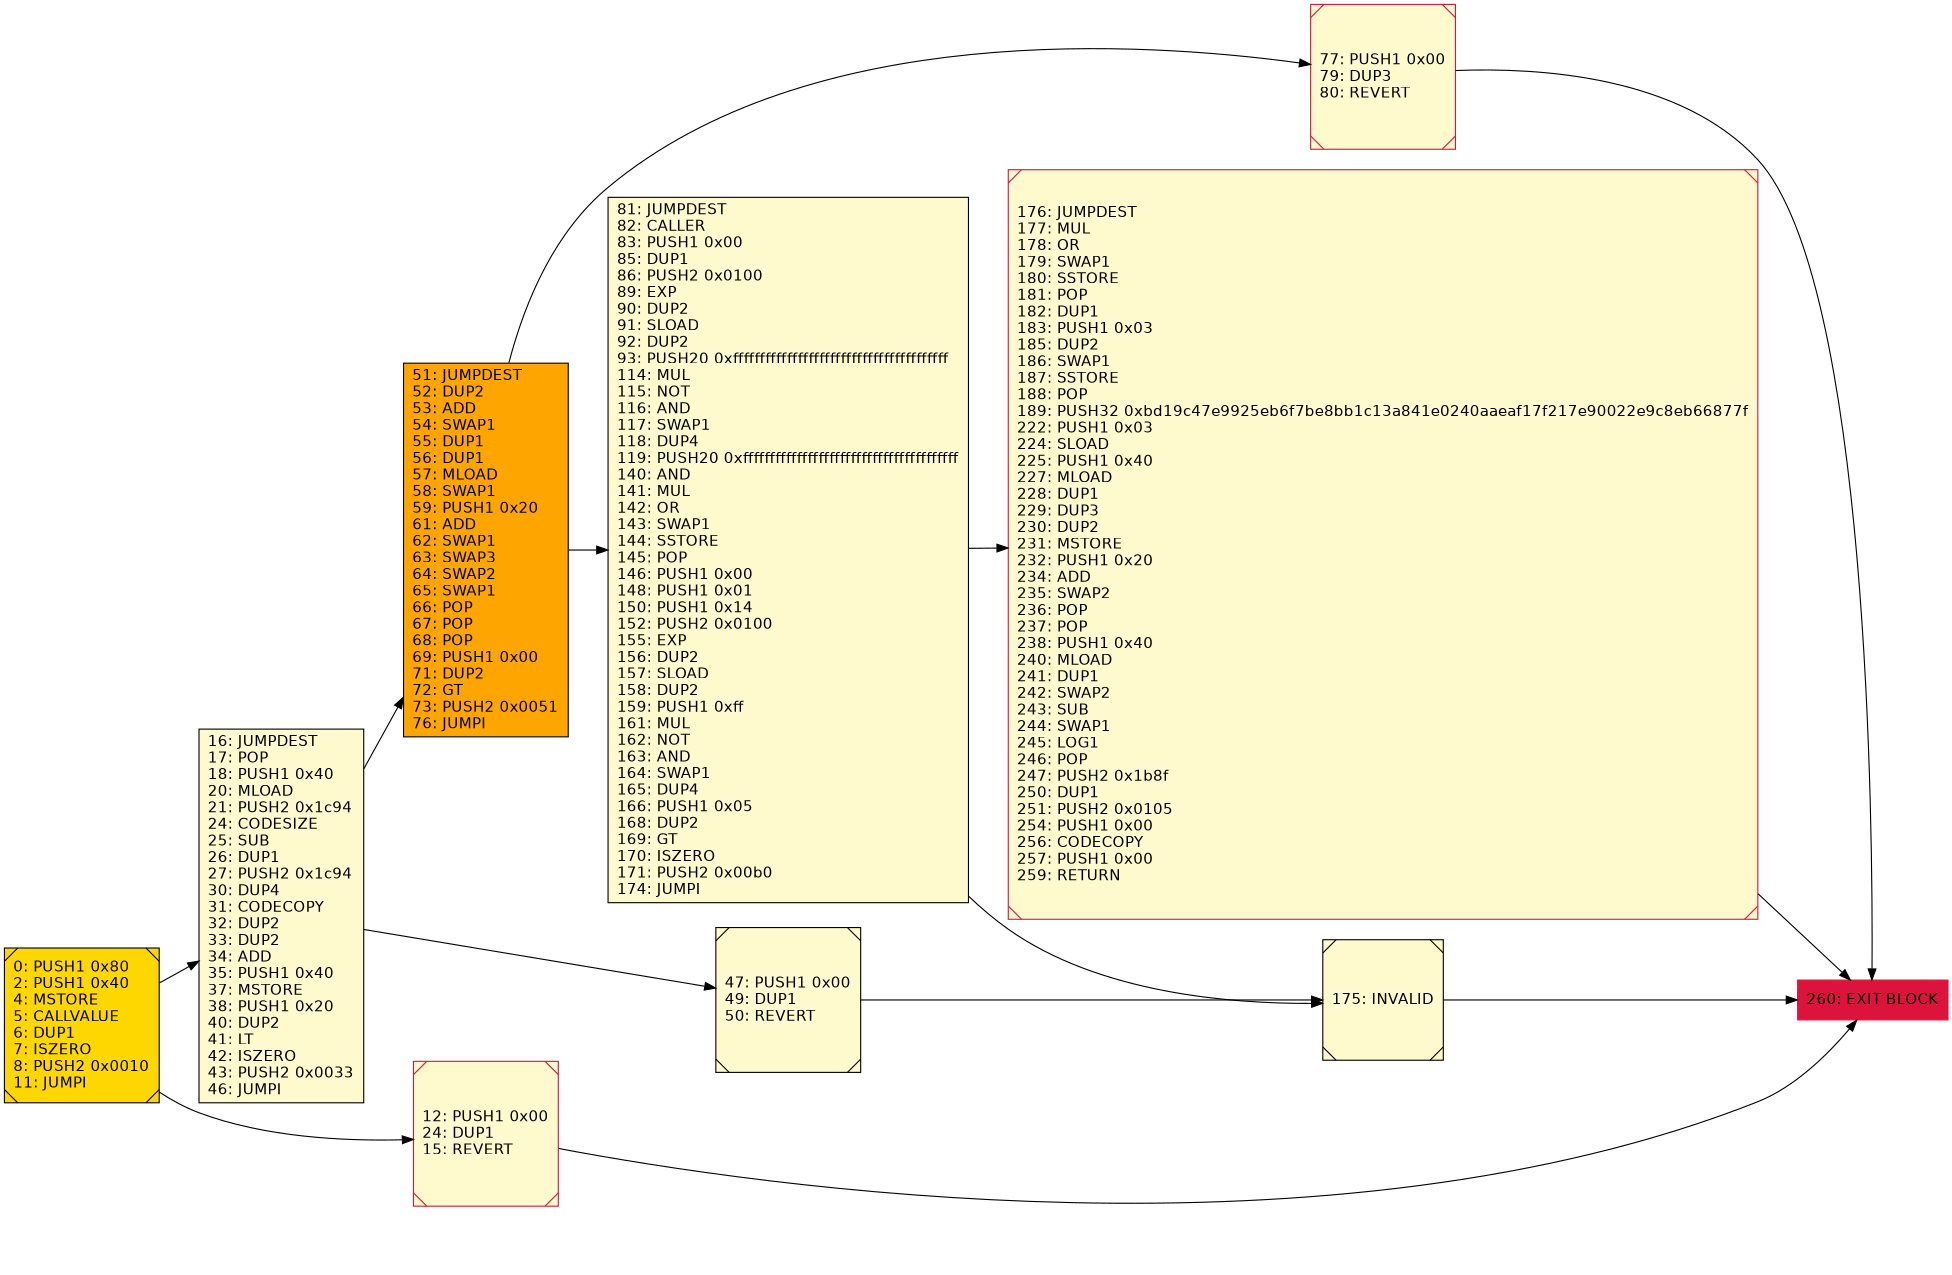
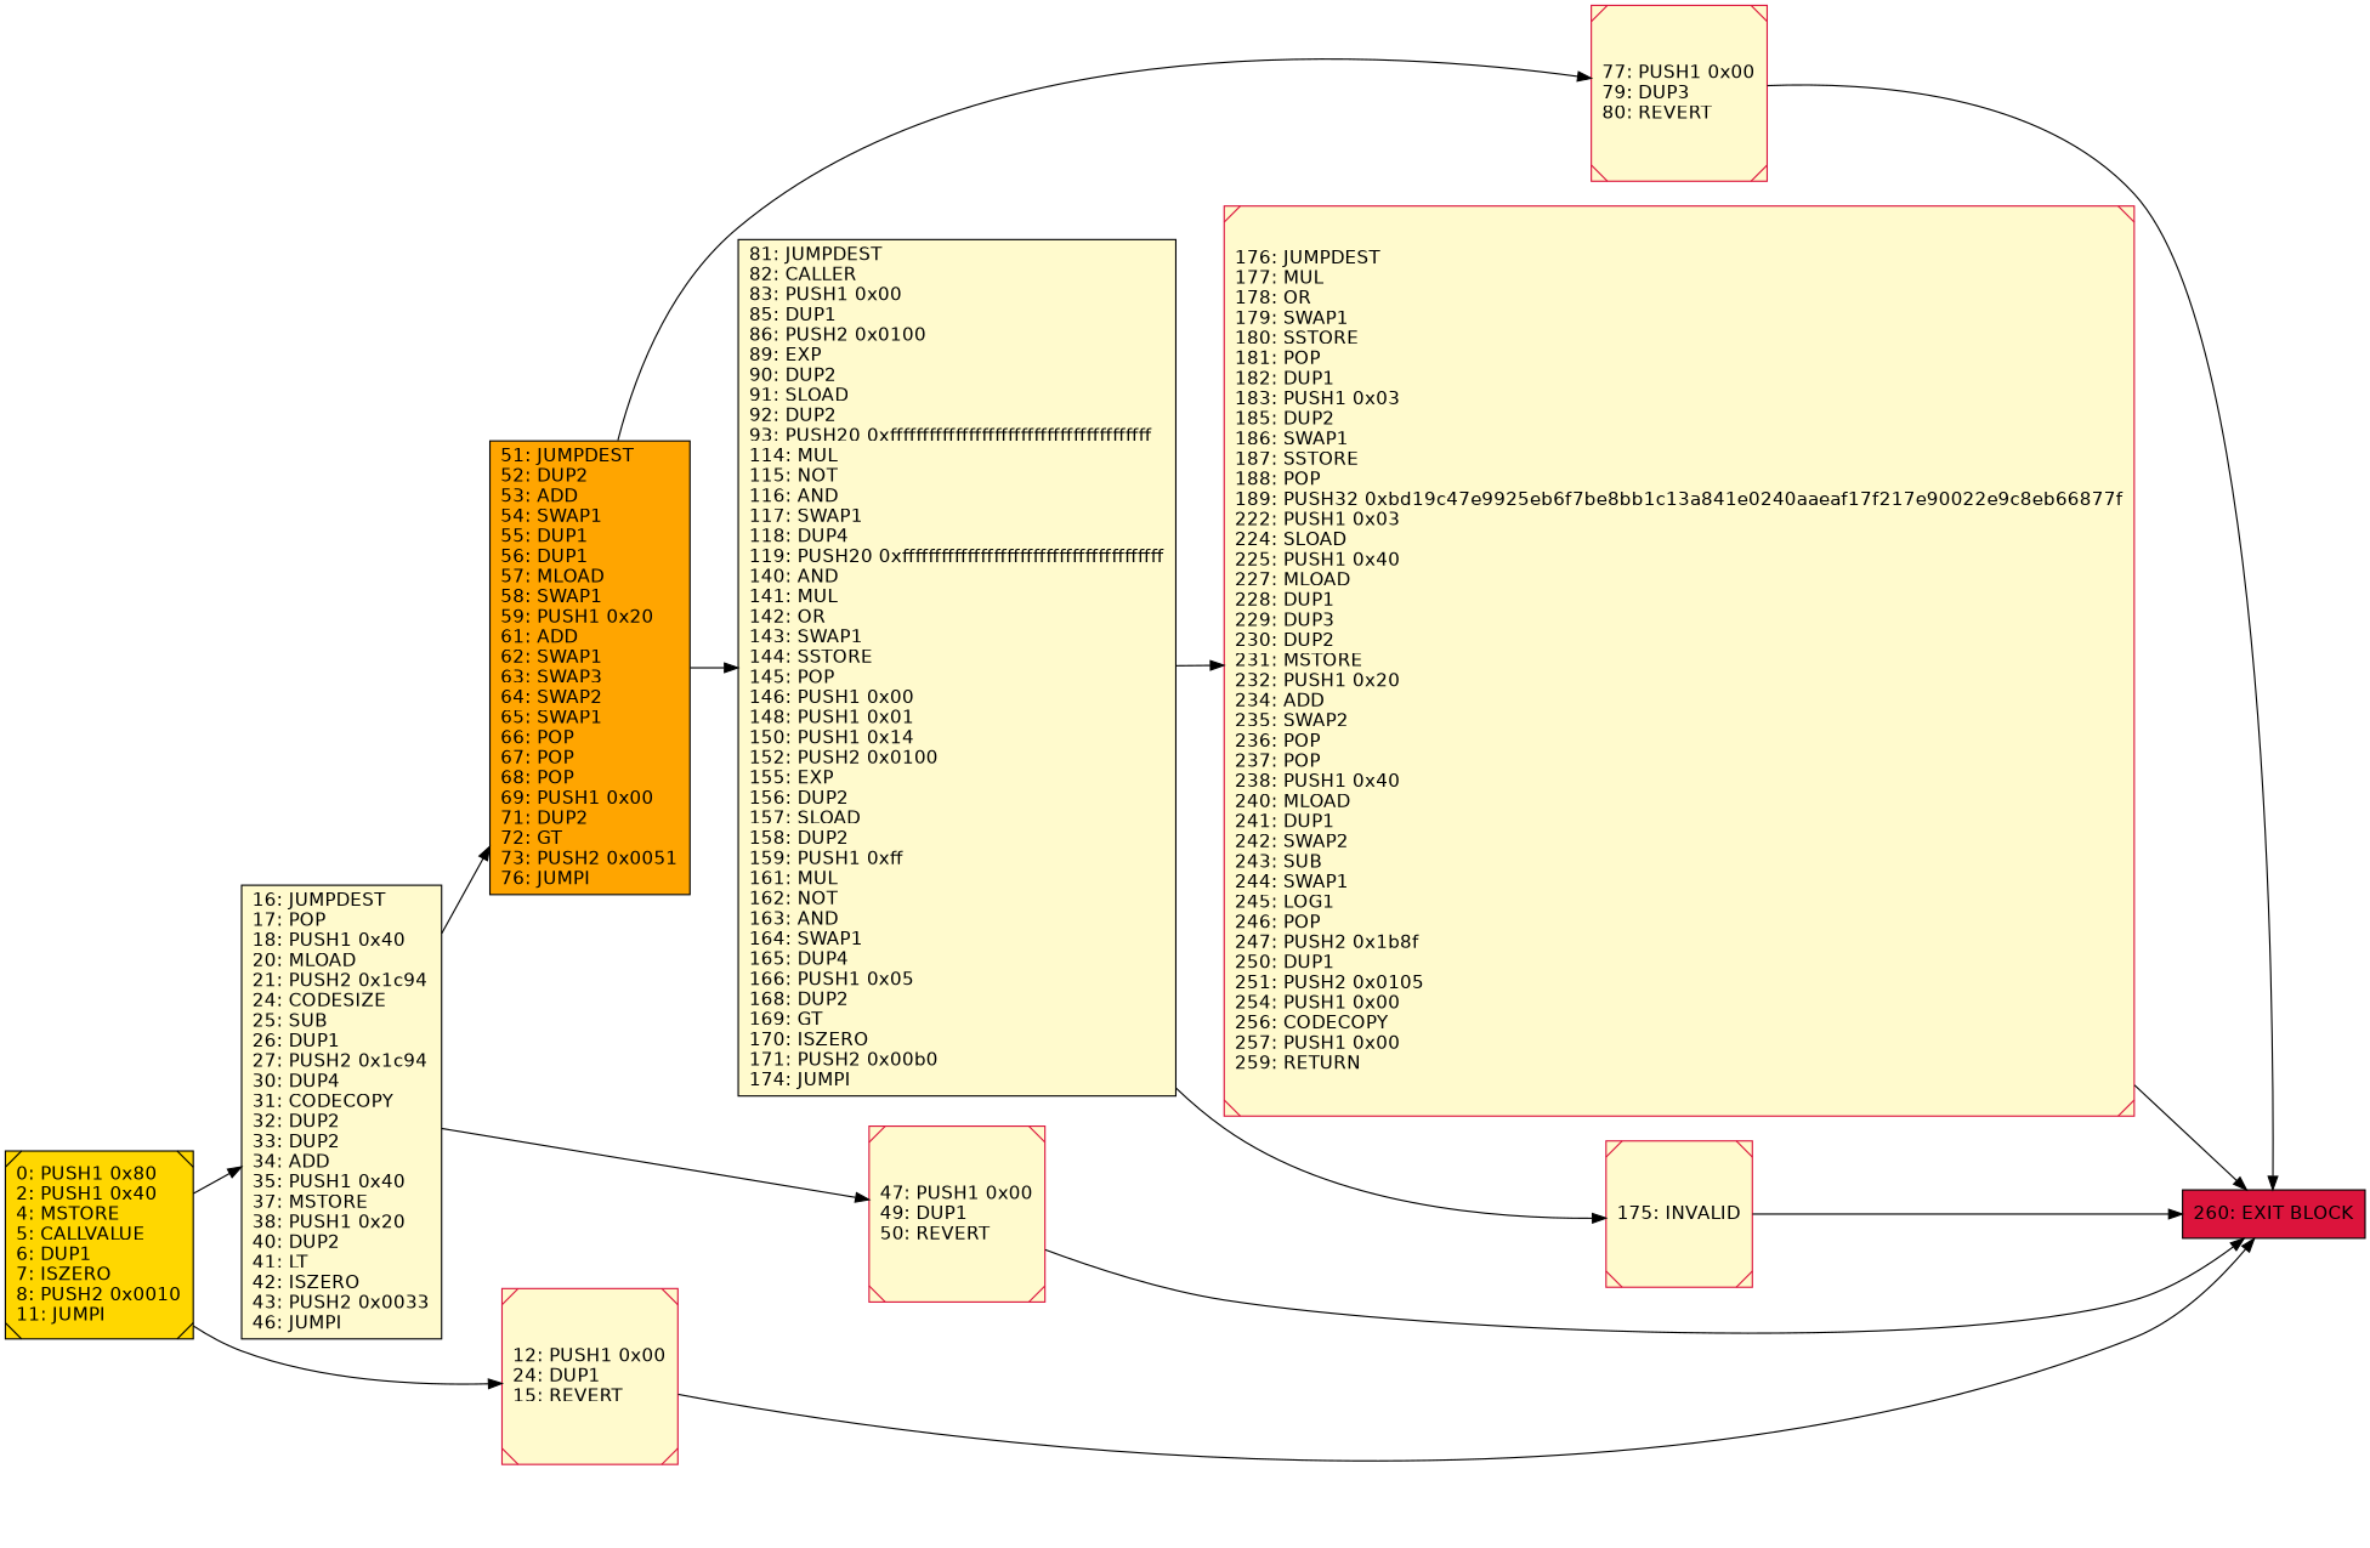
  digraph {
    fontname="DejaVu Sans"
    rankdir=LR
    node [color=black fillcolor=lemonchiffon fontcolor=black fontname="DejaVu Sans" shape=Msquare style=filled]
    edge [fontname="DejaVu Sans"]
    n1 [fillcolor=orange label="51: JUMPDEST\l52: DUP2\l53: ADD\l54: SWAP1\l55: DUP1\l56: DUP1\l57: MLOAD\l58: SWAP1\l59: PUSH1 0x20\l61: ADD\l62: SWAP1\l63: SWAP3\l64: SWAP2\l65: SWAP1\l66: POP\l67: POP\l68: POP\l69: PUSH1 0x00\l71: DUP2\l72: GT\l73: PUSH2 0x0051\l76: JUMPI\l" shape=box]
    n2 [color=crimson label="77: PUSH1 0x00\l79: DUP3\l80: REVERT\l"]
    n3 [label="81: JUMPDEST\l82: CALLER\l83: PUSH1 0x00\l85: DUP1\l86: PUSH2 0x0100\l89: EXP\l90: DUP2\l91: SLOAD\l92: DUP2\l93: PUSH20 0xffffffffffffffffffffffffffffffffffffffff\l114: MUL\l115: NOT\l116: AND\l117: SWAP1\l118: DUP4\l119: PUSH20 0xffffffffffffffffffffffffffffffffffffffff\l140: AND\l141: MUL\l142: OR\l143: SWAP1\l144: SSTORE\l145: POP\l146: PUSH1 0x00\l148: PUSH1 0x01\l150: PUSH1 0x14\l152: PUSH2 0x0100\l155: EXP\l156: DUP2\l157: SLOAD\l158: DUP2\l159: PUSH1 0xff\l161: MUL\l162: NOT\l163: AND\l164: SWAP1\l165: DUP4\l166: PUSH1 0x05\l168: DUP2\l169: GT\l170: ISZERO\l171: PUSH2 0x00b0\l174: JUMPI\l" shape=box]
-   n4 [color=crimson fillcolor=crimson label="260: EXIT BLOCK\l" shape=box]
-   n5 [label="175: INVALID\l"]
+   n4 [fillcolor=crimson label="260: EXIT BLOCK\l" shape=box]
+   n5 [color=crimson label="175: INVALID\l"]
    n6 [color=crimson label="176: JUMPDEST\l177: MUL\l178: OR\l179: SWAP1\l180: SSTORE\l181: POP\l182: DUP1\l183: PUSH1 0x03\l185: DUP2\l186: SWAP1\l187: SSTORE\l188: POP\l189: PUSH32 0xbd19c47e9925eb6f7be8bb1c13a841e0240aaeaf17f217e90022e9c8eb66877f\l222: PUSH1 0x03\l224: SLOAD\l225: PUSH1 0x40\l227: MLOAD\l228: DUP1\l229: DUP3\l230: DUP2\l231: MSTORE\l232: PUSH1 0x20\l234: ADD\l235: SWAP2\l236: POP\l237: POP\l238: PUSH1 0x40\l240: MLOAD\l241: DUP1\l242: SWAP2\l243: SUB\l244: SWAP1\l245: LOG1\l246: POP\l247: PUSH2 0x1b8f\l250: DUP1\l251: PUSH2 0x0105\l254: PUSH1 0x00\l256: CODECOPY\l257: PUSH1 0x00\l259: RETURN\l"]
    n7 [fillcolor=gold label="0: PUSH1 0x80\l2: PUSH1 0x40\l4: MSTORE\l5: CALLVALUE\l6: DUP1\l7: ISZERO\l8: PUSH2 0x0010\l11: JUMPI\l"]
    n8 [label="16: JUMPDEST\l17: POP\l18: PUSH1 0x40\l20: MLOAD\l21: PUSH2 0x1c94\l24: CODESIZE\l25: SUB\l26: DUP1\l27: PUSH2 0x1c94\l30: DUP4\l31: CODECOPY\l32: DUP2\l33: DUP2\l34: ADD\l35: PUSH1 0x40\l37: MSTORE\l38: PUSH1 0x20\l40: DUP2\l41: LT\l42: ISZERO\l43: PUSH2 0x0033\l46: JUMPI\l" shape=box]
    n9 [color=crimson label="12: PUSH1 0x00\l24: DUP1\l15: REVERT\l"]
-   n10 [label="47: PUSH1 0x00\l49: DUP1\l50: REVERT\l"]
+   n10 [color=crimson label="47: PUSH1 0x00\l49: DUP1\l50: REVERT\l"]
    n1 -> n2
    n1 -> n3
    n2 -> n4
    n3 -> n5
    n3 -> n6
    n5 -> n4
    n6 -> n4
    n7 -> n8
    n7 -> n9
    n8 -> n1
    n8 -> n10
    n9 -> n4
-   n10 -> n5
+   n10 -> n4
  }
